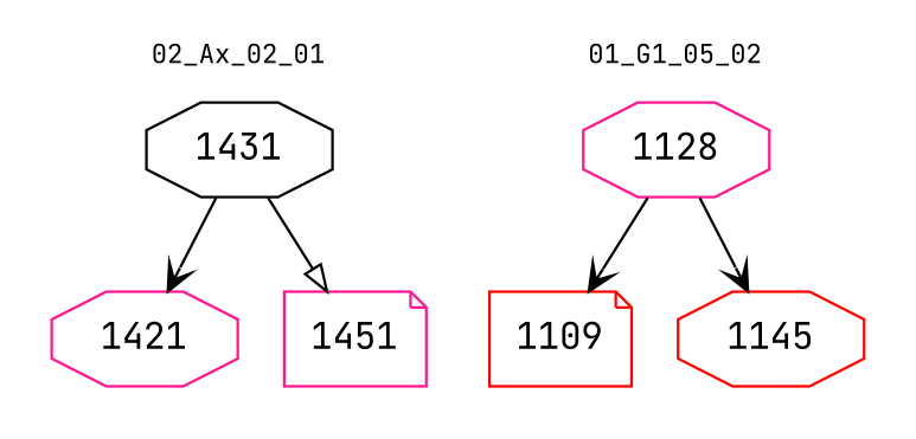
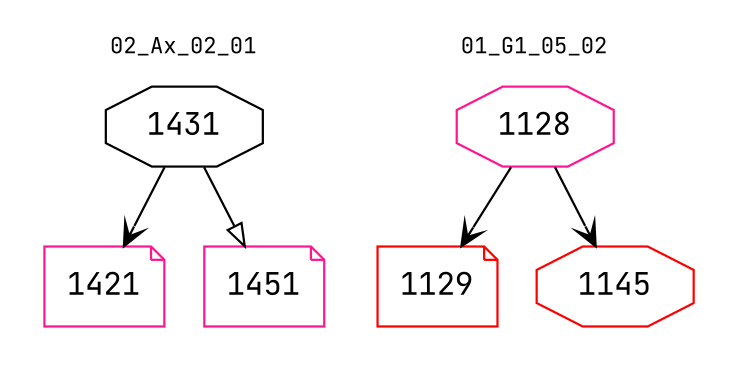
  digraph {
    fontname="JetBrains Mono"
    node [color=deeppink fontname="JetBrains Mono" shape=octagon]
    edge [arrowhead=vee color=black fontname="JetBrains Mono"]
    n1 [color=black label=1431]
-   n2 [label=1421]
+   n2 [label=1421 shape=note]
    n3 [label=1451 shape=note]
    n4 [label=1128]
-   n5 [color=red label=1109 shape=note]
+   n5 [color=red label=1129 shape=note]
    n6 [color=red label=1145]
    subgraph cluster_1 {
      color=white
      fontsize=10
      label="02_Ax_02_01"
      n1
      n2
      n3
    }
    subgraph cluster_2 {
      color=white
      fontsize=10
      label="01_G1_05_02"
      n4
      n5
      n6
    }
    n1 -> n2
    n1 -> n3 [arrowhead=onormal]
    n4 -> n5
    n4 -> n6
  }
